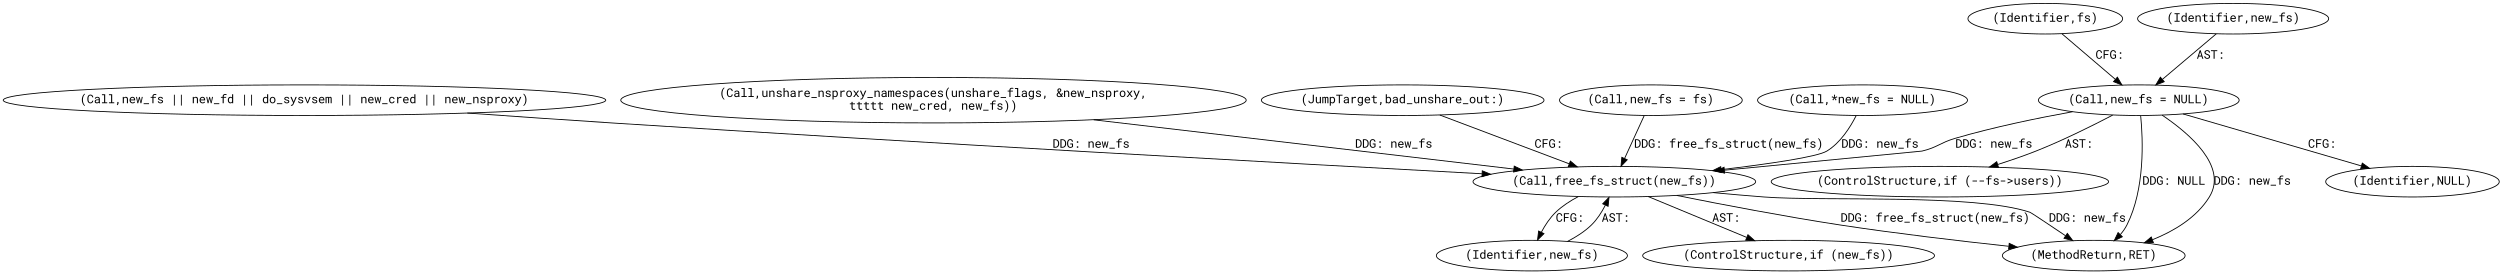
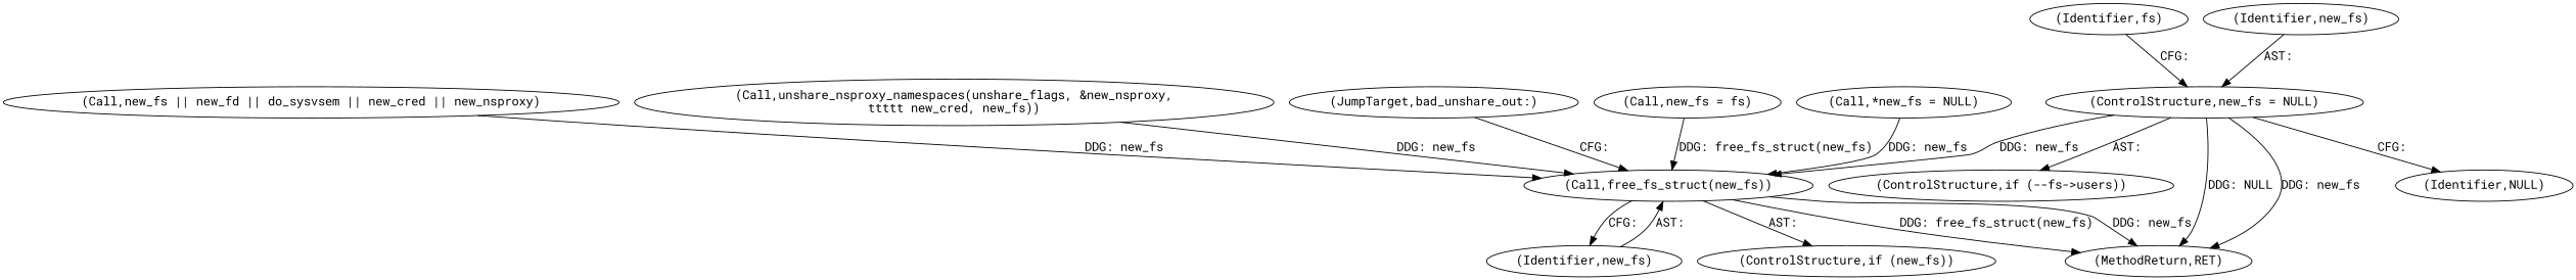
  digraph {
    fontname="Roboto Mono"
    node [fontname="Roboto Mono"]
    edge [fontname="Roboto Mono"]
-   n1 [label="(Call,new_fs = NULL)"]
+   n1 [label="(ControlStructure,new_fs = NULL)"]
    n2 [label="(Call,free_fs_struct(new_fs))"]
    n3 [label="(ControlStructure,if (--fs->users))"]
    n4 [label="(MethodReturn,RET)"]
    n5 [label="(Identifier,NULL)"]
    n6 [label="(Identifier,new_fs)"]
    n7 [label="(ControlStructure,if (new_fs))"]
    n8 [label="(Call,new_fs || new_fd || do_sysvsem || new_cred || new_nsproxy)"]
    n9 [label="(Call,unshare_nsproxy_namespaces(unshare_flags, &new_nsproxy,\n\t\t\t\t\t new_cred, new_fs))"]
    n10 [label="(Identifier,fs)"]
    n11 [label="(Identifier,new_fs)"]
    n12 [label="(JumpTarget,bad_unshare_out:)"]
    n13 [label="(Call,new_fs = fs)"]
    n14 [label="(Call,*new_fs = NULL)"]
    n1 -> n2 [label="DDG: new_fs"]
    n1 -> n3 [label="AST: "]
    n1 -> n4 [label="DDG: NULL"]
    n1 -> n4 [label="DDG: new_fs"]
    n1 -> n5 [label="CFG: "]
    n2 -> n4 [label="DDG: free_fs_struct(new_fs)"]
    n2 -> n4 [label="DDG: new_fs"]
    n2 -> n6 [label="CFG: "]
    n2 -> n7 [label="AST: "]
    n6 -> n2 [label="AST: "]
    n8 -> n2 [label="DDG: new_fs"]
    n9 -> n2 [label="DDG: new_fs"]
    n10 -> n1 [label="CFG: "]
    n11 -> n1 [label="AST: "]
    n12 -> n2 [label="CFG: "]
    n13 -> n2 [label="DDG: free_fs_struct(new_fs)"]
    n14 -> n2 [label="DDG: new_fs"]
  }
